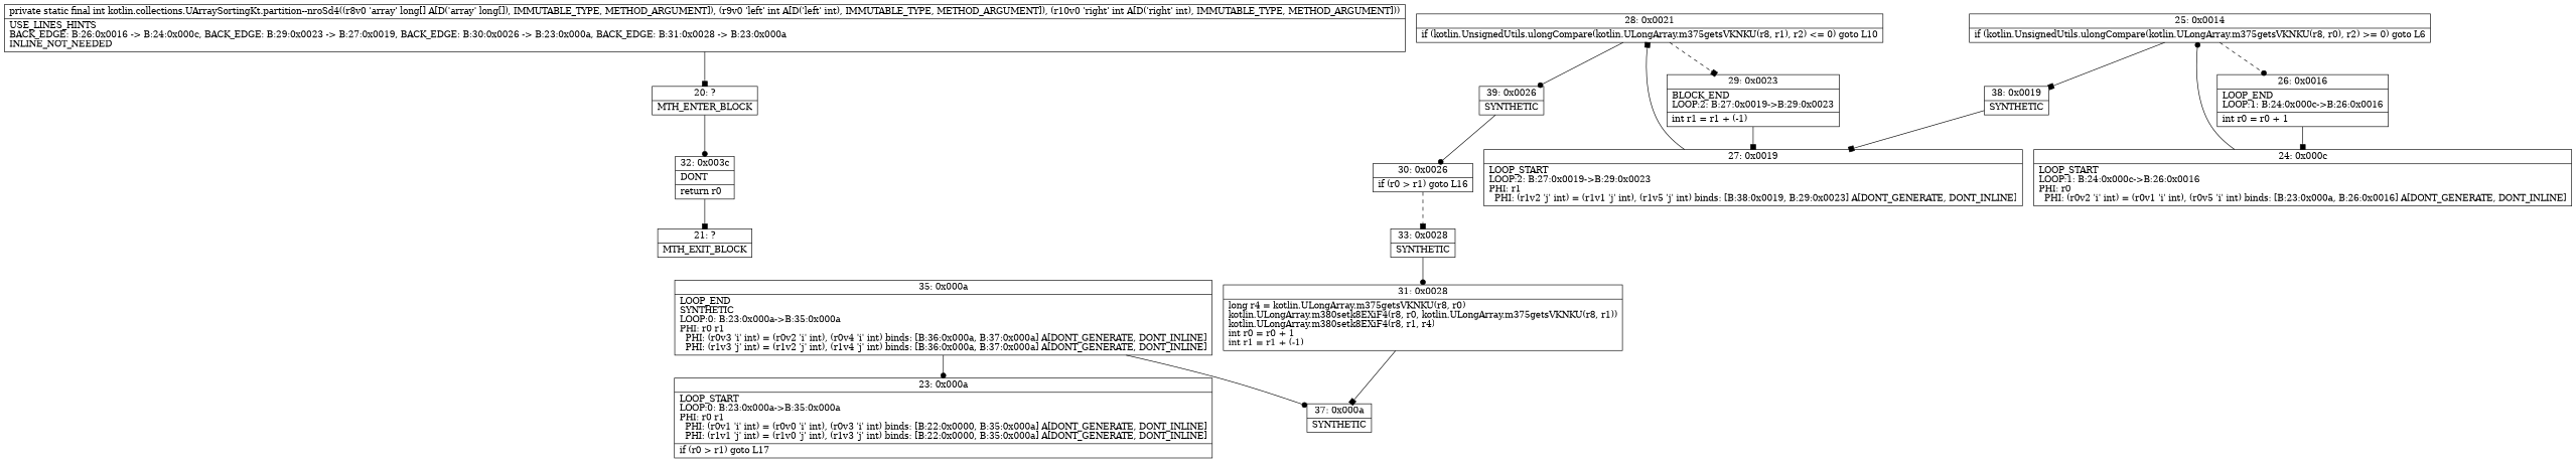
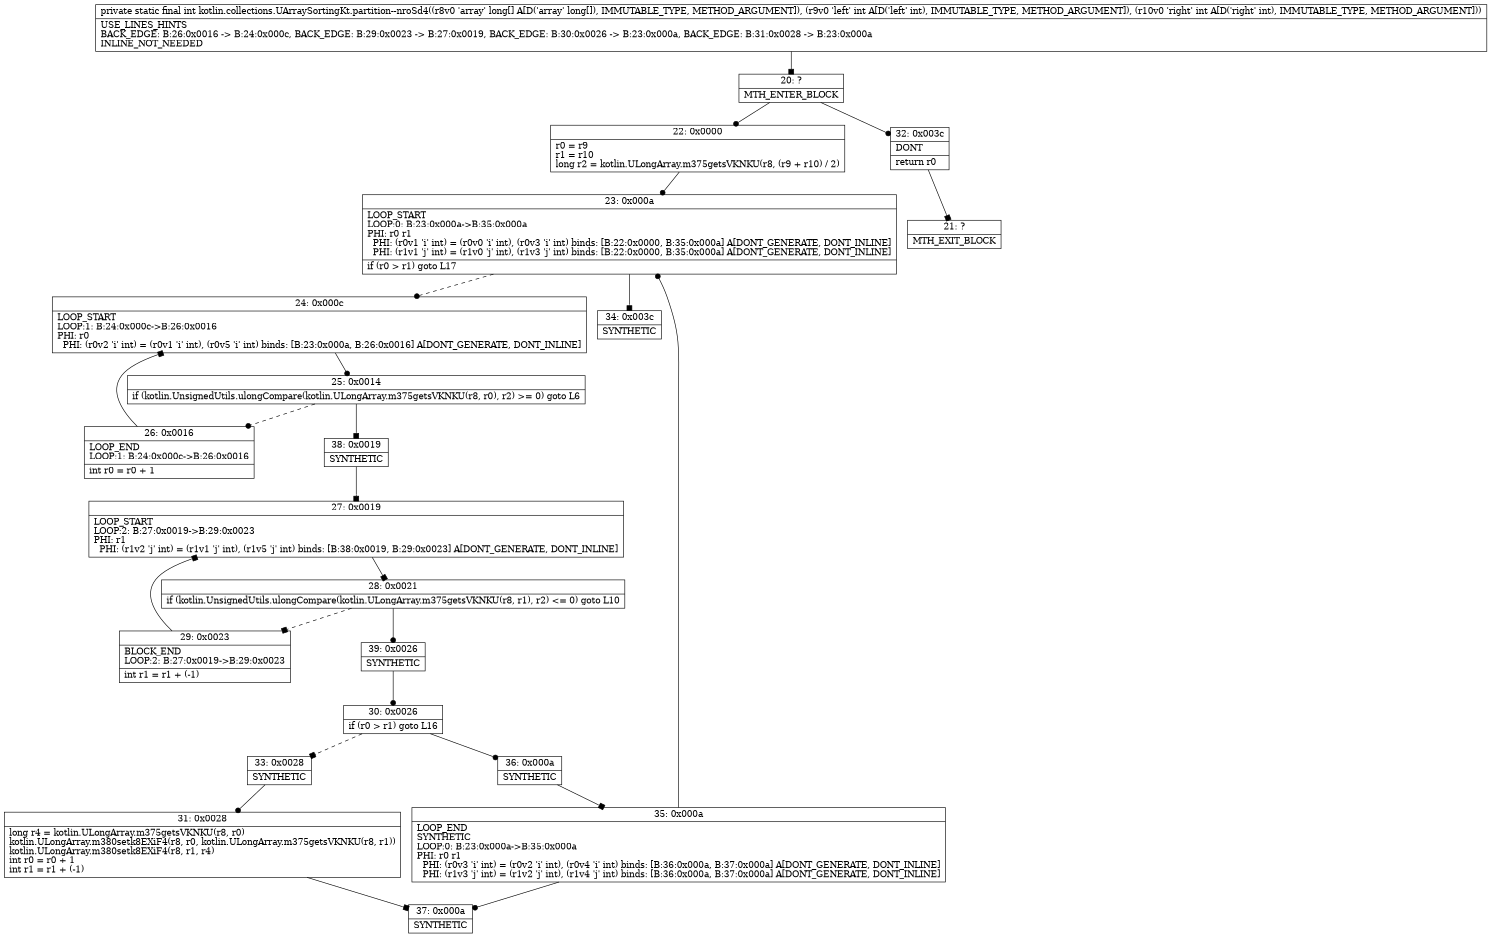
  digraph {
    node [shape=record]
    edge [arrowhead=dot]
    n1 [label="{20\:\ ?|MTH_ENTER_BLOCK\l}"]
+   n2 [label="{22\:\ 0x0000|r0 = r9\lr1 = r10\llong r2 = kotlin.ULongArray.m375getsVKNKU(r8, (r9 + r10) \/ 2)\l}"]
    n3 [label="{32\:\ 0x003c|DONT\l|return r0\l}"]
    n4 [label="{23\:\ 0x000a|LOOP_START\lLOOP:0: B:23:0x000a\-\>B:35:0x000a\lPHI: r0 r1 \l  PHI: (r0v1 'i' int) = (r0v0 'i' int), (r0v3 'i' int) binds: [B:22:0x0000, B:35:0x000a] A[DONT_GENERATE, DONT_INLINE]\l  PHI: (r1v1 'j' int) = (r1v0 'j' int), (r1v3 'j' int) binds: [B:22:0x0000, B:35:0x000a] A[DONT_GENERATE, DONT_INLINE]\l|if (r0 \> r1) goto L17\l}"]
    n5 [label="{24\:\ 0x000c|LOOP_START\lLOOP:1: B:24:0x000c\-\>B:26:0x0016\lPHI: r0 \l  PHI: (r0v2 'i' int) = (r0v1 'i' int), (r0v5 'i' int) binds: [B:23:0x000a, B:26:0x0016] A[DONT_GENERATE, DONT_INLINE]\l}"]
+   n6 [label="{34\:\ 0x003c|SYNTHETIC\l}"]
    n7 [label="{25\:\ 0x0014|if (kotlin.UnsignedUtils.ulongCompare(kotlin.ULongArray.m375getsVKNKU(r8, r0), r2) \>= 0) goto L6\l}"]
    n8 [label="{26\:\ 0x0016|LOOP_END\lLOOP:1: B:24:0x000c\-\>B:26:0x0016\l|int r0 = r0 + 1\l}"]
    n9 [label="{38\:\ 0x0019|SYNTHETIC\l}"]
    n10 [label="{27\:\ 0x0019|LOOP_START\lLOOP:2: B:27:0x0019\-\>B:29:0x0023\lPHI: r1 \l  PHI: (r1v2 'j' int) = (r1v1 'j' int), (r1v5 'j' int) binds: [B:38:0x0019, B:29:0x0023] A[DONT_GENERATE, DONT_INLINE]\l}"]
    n11 [label="{28\:\ 0x0021|if (kotlin.UnsignedUtils.ulongCompare(kotlin.ULongArray.m375getsVKNKU(r8, r1), r2) \<= 0) goto L10\l}"]
    n12 [label="{29\:\ 0x0023|BLOCK_END\lLOOP:2: B:27:0x0019\-\>B:29:0x0023\l|int r1 = r1 + (\-1)\l}"]
    n13 [label="{39\:\ 0x0026|SYNTHETIC\l}"]
    n14 [label="{30\:\ 0x0026|if (r0 \> r1) goto L16\l}"]
    n15 [label="{33\:\ 0x0028|SYNTHETIC\l}"]
+   n16 [label="{36\:\ 0x000a|SYNTHETIC\l}"]
    n17 [label="{31\:\ 0x0028|long r4 = kotlin.ULongArray.m375getsVKNKU(r8, r0)\lkotlin.ULongArray.m380setk8EXiF4(r8, r0, kotlin.ULongArray.m375getsVKNKU(r8, r1))\lkotlin.ULongArray.m380setk8EXiF4(r8, r1, r4)\lint r0 = r0 + 1\lint r1 = r1 + (\-1)\l}"]
    n18 [label="{35\:\ 0x000a|LOOP_END\lSYNTHETIC\lLOOP:0: B:23:0x000a\-\>B:35:0x000a\lPHI: r0 r1 \l  PHI: (r0v3 'i' int) = (r0v2 'i' int), (r0v4 'i' int) binds: [B:36:0x000a, B:37:0x000a] A[DONT_GENERATE, DONT_INLINE]\l  PHI: (r1v3 'j' int) = (r1v2 'j' int), (r1v4 'j' int) binds: [B:36:0x000a, B:37:0x000a] A[DONT_GENERATE, DONT_INLINE]\l}"]
    n19 [label="{37\:\ 0x000a|SYNTHETIC\l}"]
    n20 [label="{21\:\ ?|MTH_EXIT_BLOCK\l}"]
    n21 [label="{private static final int kotlin.collections.UArraySortingKt.partition\-\-nroSd4((r8v0 'array' long[] A[D('array' long[]), IMMUTABLE_TYPE, METHOD_ARGUMENT]), (r9v0 'left' int A[D('left' int), IMMUTABLE_TYPE, METHOD_ARGUMENT]), (r10v0 'right' int A[D('right' int), IMMUTABLE_TYPE, METHOD_ARGUMENT]))  | USE_LINES_HINTS\lBACK_EDGE: B:26:0x0016 \-\> B:24:0x000c, BACK_EDGE: B:29:0x0023 \-\> B:27:0x0019, BACK_EDGE: B:30:0x0026 \-\> B:23:0x000a, BACK_EDGE: B:31:0x0028 \-\> B:23:0x000a\lINLINE_NOT_NEEDED\l}"]
+   n1 -> n2
    n1 -> n3
+   n2 -> n4
    n3 -> n20 [arrowhead=box]
+   n4 -> n5 [style=dashed]
+   n4 -> n6 [arrowhead=box]
    n5 -> n7
    n7 -> n8 [style=dashed]
    n7 -> n9 [arrowhead=box]
    n8 -> n5 [arrowhead=box]
    n9 -> n10 [arrowhead=box]
    n10 -> n11 [arrowhead=box]
    n11 -> n12 [arrowhead=box style=dashed]
    n11 -> n13
    n12 -> n10 [arrowhead=box]
    n13 -> n14
    n14 -> n15 [arrowhead=box style=dashed]
+   n14 -> n16
    n15 -> n17
+   n16 -> n18 [arrowhead=box]
    n17 -> n19 [arrowhead=box]
    n18 -> n4
    n18 -> n19
    n21 -> n1 [arrowhead=box]
  }
